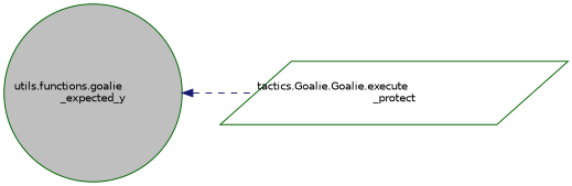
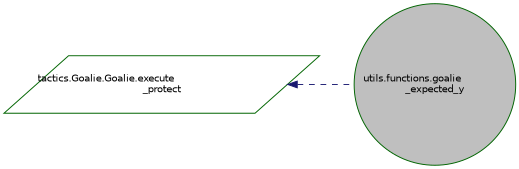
  digraph {
    rankdir=LR
    node [color=darkgreen fontname=Helvetica fontsize=10 style=filled]
    n1 [fillcolor=grey75 fontcolor=black height=0.2 label="utils.functions.goalie\l_expected_y" shape=circle width=0.4]
    n2 [fillcolor=white height=0.2 label="tactics.Goalie.Goalie.execute\l_protect" shape=parallelogram width=0.4]
-   n1 -> n2 [color=midnightblue dir=back fontname=Helvetica fontsize=10 labelfontname=Helvetica labelfontsize=10 style=dashed]
+   n2 -> n1 [color=midnightblue dir=back fontname=Helvetica fontsize=10 labelfontname=Helvetica labelfontsize=10 style=dashed]
  }
